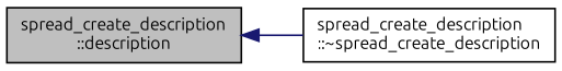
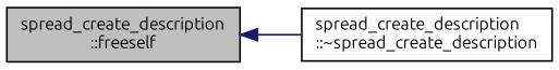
  digraph {
    rankdir=LR
    fontname=Ubuntu
    node [color=black fontname=Ubuntu fontsize=10 shape=record style=filled]
-   n1 [fillcolor=grey75 fontcolor=black height=0.2 label="spread_create_description\l::description" width=0.4]
+   n1 [fillcolor=grey75 fontcolor=black height=0.2 label="spread_create_description\l::freeself" width=0.4]
    n2 [fillcolor=white height=0.2 label="spread_create_description\l::~spread_create_description" width=0.4]
    n1 -> n2 [color=midnightblue dir=back fontname=Ubuntu fontsize=10 labelfontname=Helvetica labelfontsize=10 style=solid]
  }
